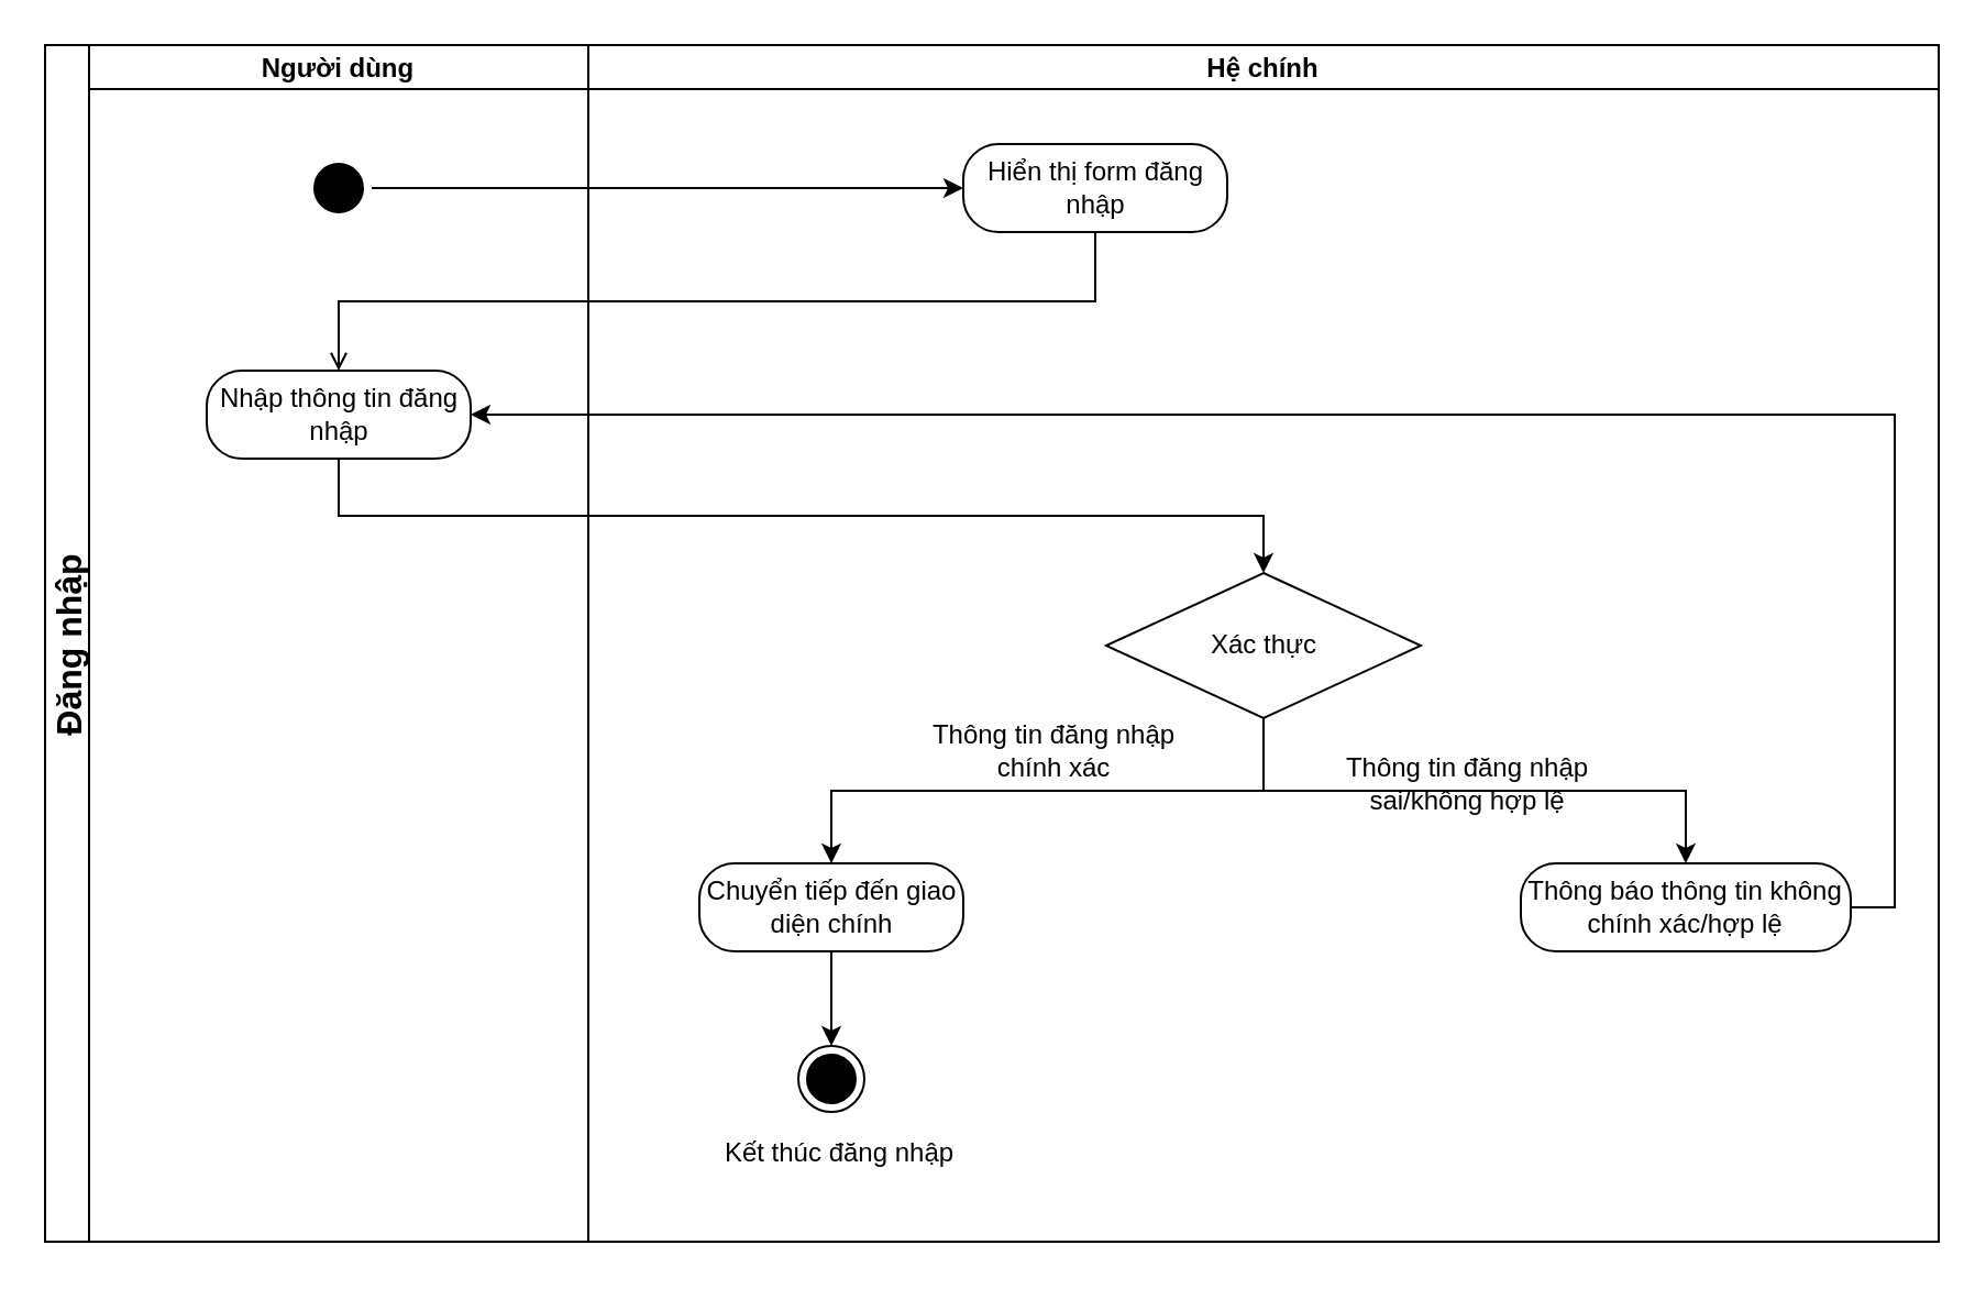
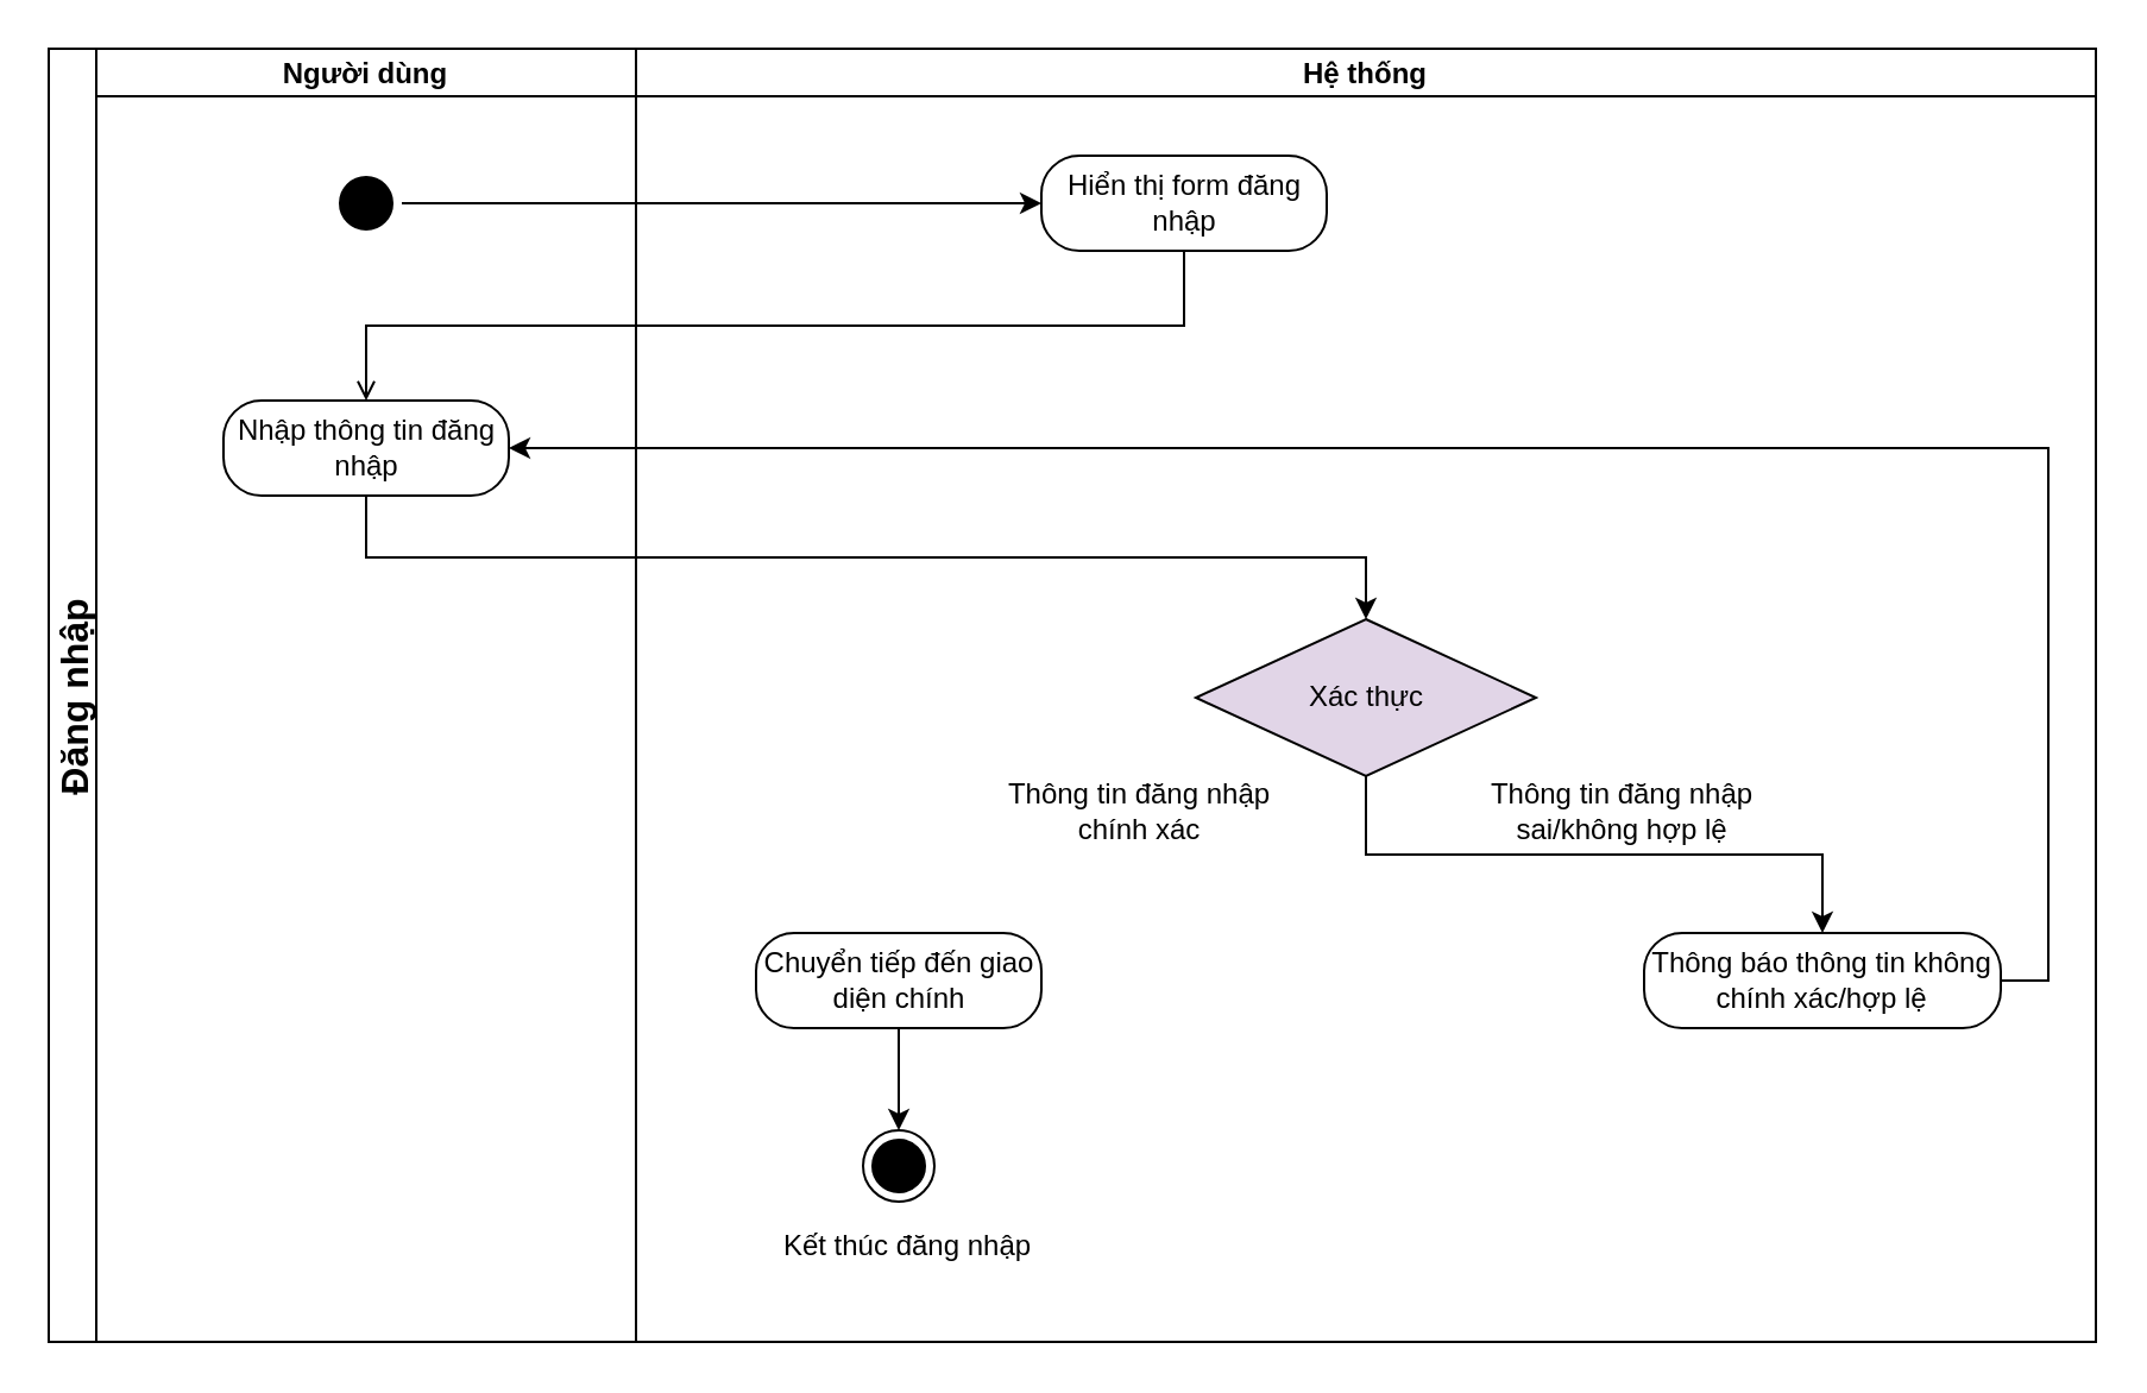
  <mxCell id="0" />
  <mxCell id="1" parent="0" />
  <mxCell id="2" value="Đăng nhập" style="swimlane;childLayout=stackLayout;resizeParent=1;resizeParentMax=0;startSize=20;horizontal=0;horizontalStack=1;fontSize=16;" vertex="1" parent="1"><mxGeometry x="20" y="20" width="861" height="544" as="geometry" /></mxCell>
  <mxCell id="3" value="Người dùng" style="swimlane;startSize=20;" vertex="1" parent="2"><mxGeometry x="20" width="227" height="544" as="geometry" /></mxCell>
  <mxCell id="4" value="" style="ellipse;html=1;shape=startState;fillColor=#000000;strokeColor=#000000;" vertex="1" parent="3"><mxGeometry x="98.5" y="50" width="30" height="30" as="geometry" /></mxCell>
  <mxCell id="5" value="Nhập thông tin đăng nhập" style="rounded=1;whiteSpace=wrap;html=1;arcSize=40;fontColor=#000000;fillColor=none;strokeColor=#000000;" vertex="1" parent="3"><mxGeometry x="53.5" y="148" width="120" height="40" as="geometry" /></mxCell>
- <mxCell id="6" value="Hệ chính" style="swimlane;startSize=20;" vertex="1" parent="2"><mxGeometry x="247" width="614" height="544" as="geometry" /></mxCell>
+ <mxCell id="6" value="Hệ thống" style="swimlane;startSize=20;" vertex="1" parent="2"><mxGeometry x="247" width="614" height="544" as="geometry" /></mxCell>
  <mxCell id="7" value="Hiển thị form đăng nhập" style="rounded=1;whiteSpace=wrap;html=1;arcSize=40;fontColor=#000000;fillColor=none;strokeColor=#000000;" vertex="1" parent="6"><mxGeometry x="170.5" y="45" width="120" height="40" as="geometry" /></mxCell>
  <mxCell id="8" style="edgeStyle=orthogonalEdgeStyle;rounded=0;orthogonalLoop=1;jettySize=auto;html=1;exitX=0.5;exitY=1;exitDx=0;exitDy=0;entryX=0.5;entryY=0;entryDx=0;entryDy=0;" edge="1" parent="6" source="9" target="16"><mxGeometry relative="1" as="geometry" /></mxCell>
  <mxCell id="9" value="Chuyển tiếp đến giao diện chính" style="rounded=1;whiteSpace=wrap;html=1;arcSize=40;fontColor=#000000;fillColor=none;strokeColor=#000000;" vertex="1" parent="6"><mxGeometry x="50.5" y="372" width="120" height="40" as="geometry" /></mxCell>
- <mxCell id="10" style="edgeStyle=orthogonalEdgeStyle;rounded=0;orthogonalLoop=1;jettySize=auto;html=1;exitX=0.5;exitY=1;exitDx=0;exitDy=0;entryX=0.5;entryY=0;entryDx=0;entryDy=0;" edge="1" parent="6" source="12" target="9"><mxGeometry relative="1" as="geometry" /></mxCell>
  <mxCell id="11" style="edgeStyle=orthogonalEdgeStyle;rounded=0;orthogonalLoop=1;jettySize=auto;html=1;exitX=0.5;exitY=1;exitDx=0;exitDy=0;entryX=0.5;entryY=0;entryDx=0;entryDy=0;" edge="1" parent="6" source="12" target="13"><mxGeometry relative="1" as="geometry" /></mxCell>
- <mxCell id="12" value="Xác thực" style="rhombus;whiteSpace=wrap;html=1;" vertex="1" parent="6"><mxGeometry x="235.5" y="240" width="143" height="66" as="geometry" /></mxCell>
+ <mxCell id="12" value="Xác thực" style="rhombus;whiteSpace=wrap;html=1;fillColor=#e1d5e7;" vertex="1" parent="6"><mxGeometry x="235.5" y="240" width="143" height="66" as="geometry" /></mxCell>
  <mxCell id="13" value="Thông báo thông tin không chính xác/hợp lệ" style="rounded=1;whiteSpace=wrap;html=1;arcSize=40;fontColor=#000000;fillColor=none;strokeColor=#000000;" vertex="1" parent="6"><mxGeometry x="424" y="372" width="150" height="40" as="geometry" /></mxCell>
  <mxCell id="14" value="Thông tin đăng nhập chính xác" style="text;html=1;strokeColor=none;fillColor=none;align=center;verticalAlign=middle;whiteSpace=wrap;rounded=0;" vertex="1" parent="6"><mxGeometry x="151" y="306" width="122" height="30" as="geometry" /></mxCell>
- <mxCell id="15" value="Thông tin đăng nhập sai/không hợp lệ" style="text;html=1;strokeColor=none;fillColor=none;align=center;verticalAlign=middle;whiteSpace=wrap;rounded=0;" vertex="1" parent="6"><mxGeometry x="338" y="321" width="124" height="30" as="geometry" /></mxCell>
+ <mxCell id="15" value="Thông tin đăng nhập sai/không hợp lệ" style="text;html=1;strokeColor=none;fillColor=none;align=center;verticalAlign=middle;whiteSpace=wrap;rounded=0;" vertex="1" parent="6"><mxGeometry x="353" y="306" width="124" height="30" as="geometry" /></mxCell>
  <mxCell id="16" value="" style="ellipse;html=1;shape=endState;fillColor=#000000;strokeColor=#000000;" vertex="1" parent="6"><mxGeometry x="95.5" y="455" width="30" height="30" as="geometry" /></mxCell>
  <mxCell id="17" value="Kết thúc đăng nhập" style="text;html=1;align=center;verticalAlign=middle;resizable=0;points=[];autosize=1;strokeColor=none;fillColor=none;" vertex="1" parent="6"><mxGeometry x="53" y="491" width="122" height="26" as="geometry" /></mxCell>
  <mxCell id="18" style="edgeStyle=orthogonalEdgeStyle;rounded=0;orthogonalLoop=1;jettySize=auto;html=1;exitX=0.5;exitY=1;exitDx=0;exitDy=0;entryX=0.5;entryY=0;entryDx=0;entryDy=0;endArrow=open;" edge="1" parent="2" source="7" target="5"><mxGeometry relative="1" as="geometry" /></mxCell>
  <mxCell id="19" style="edgeStyle=orthogonalEdgeStyle;rounded=0;orthogonalLoop=1;jettySize=auto;html=1;exitX=0.5;exitY=1;exitDx=0;exitDy=0;entryX=0.5;entryY=0;entryDx=0;entryDy=0;" edge="1" parent="2" source="5" target="12"><mxGeometry relative="1" as="geometry"><mxPoint x="702.75" y="230" as="targetPoint" /></mxGeometry></mxCell>
  <mxCell id="20" style="edgeStyle=orthogonalEdgeStyle;rounded=0;orthogonalLoop=1;jettySize=auto;html=1;exitX=1;exitY=0.5;exitDx=0;exitDy=0;entryX=1;entryY=0.5;entryDx=0;entryDy=0;" edge="1" parent="2" source="13" target="5"><mxGeometry relative="1" as="geometry" /></mxCell>
  <mxCell id="21" style="edgeStyle=orthogonalEdgeStyle;rounded=0;orthogonalLoop=1;jettySize=auto;html=1;exitX=1;exitY=0.5;exitDx=0;exitDy=0;entryX=0;entryY=0.5;entryDx=0;entryDy=0;" edge="1" parent="2" source="4" target="7"><mxGeometry relative="1" as="geometry" /></mxCell>
